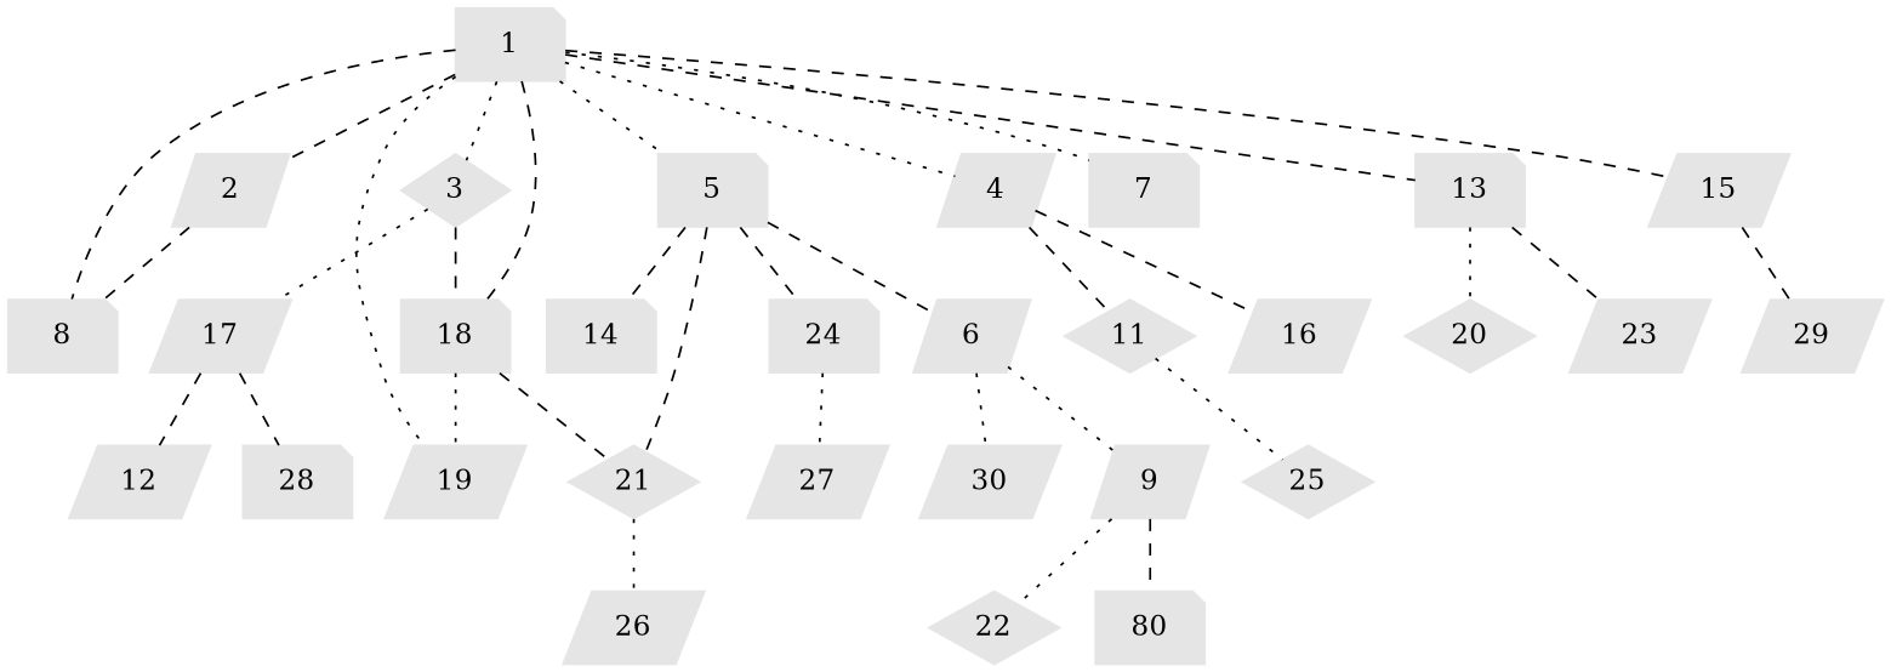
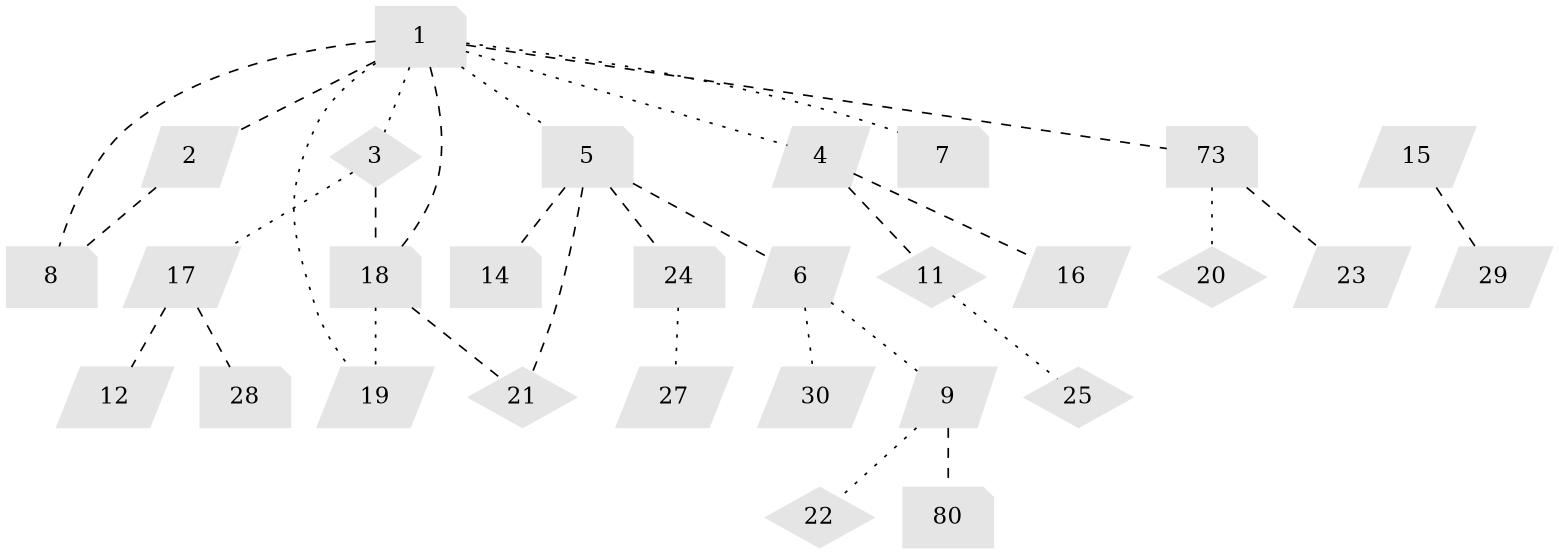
  graph {
    node [color=gray90 shape=parallelogram style=filled]
    edge [style=dashed weight=1.0]
    1 [shape=note]
    2
    3 [shape=diamond]
    4
    5 [shape=note]
    7 [shape=note]
    8 [shape=note]
-   13 [shape=note]
+   13 [shape=note label=73]
    15
    18 [shape=note]
    19
    17
    11 [shape=diamond]
    16
    6
    14 [shape=note]
    21 [shape=diamond]
    24 [shape=note]
    20 [shape=diamond]
    23
    29
    12
    28 [shape=note]
    25 [shape=diamond]
    9
    30
-   26
    27
    n29 [label=80 shape=note]
    22 [shape=diamond]
    1 -- 2 [weight=3.0]
    1 -- 3 [style=dotted]
    1 -- 4 [style=dotted]
    1 -- 5 [style=dotted]
    1 -- 7 [style=dotted]
    1 -- 8
    1 -- 13
-   1 -- 15
    1 -- 18
    1 -- 19 [style=dotted]
    2 -- 8
    3 -- 18
    3 -- 17 [style=dotted]
    4 -- 11
    4 -- 16
    5 -- 6
    5 -- 14
    5 -- 21
    5 -- 24
    13 -- 20 [style=dotted weight=2.0]
    13 -- 23
    15 -- 29
    18 -- 19 [style=dotted weight=3.0]
    18 -- 21
    17 -- 12 [weight=2.0]
    17 -- 28
    11 -- 25 [style=dotted]
    6 -- 9 [style=dotted]
    6 -- 30 [style=dotted]
-   21 -- 26 [style=dotted]
    24 -- 27 [style=dotted weight=3.0]
    9 -- n29 [weight=4.0]
    9 -- 22 [style=dotted]
  }
